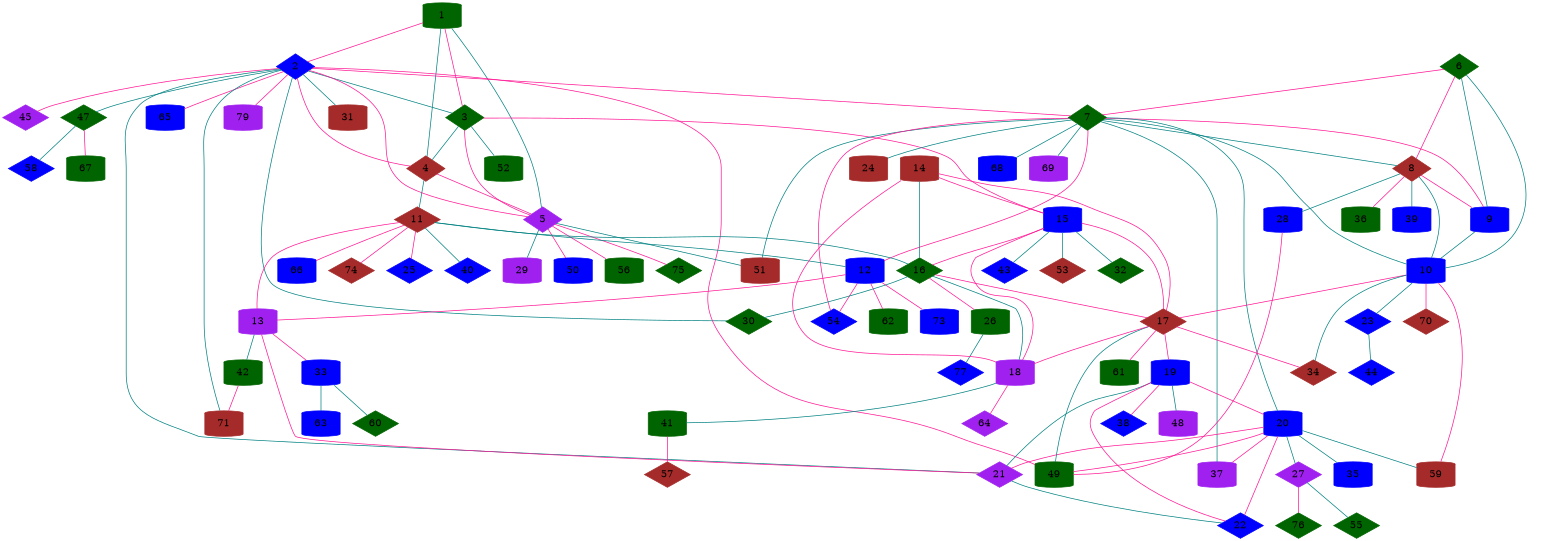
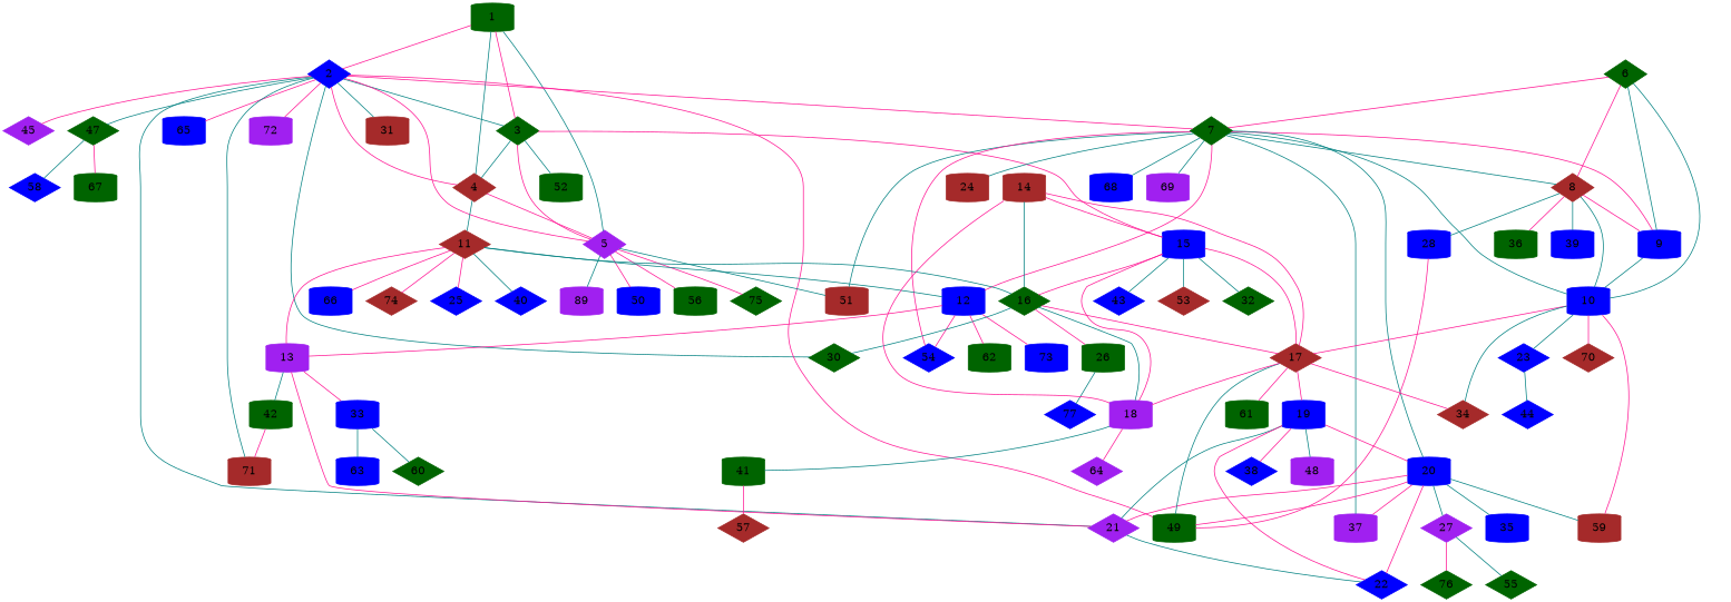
  graph {
    node [color=blue shape=cylinder style=filled]
    edge [color=deeppink weight=1.0]
    1 [color=darkgreen]
    2 [shape=diamond]
    3 [color=darkgreen shape=diamond]
    4 [color=brown shape=diamond]
    5 [color=purple shape=diamond]
    7 [color=darkgreen shape=diamond]
    21 [color=purple shape=diamond]
    30 [color=darkgreen shape=diamond]
    31 [color=brown]
    45 [color=purple shape=diamond]
    47 [color=darkgreen shape=diamond]
    49 [color=darkgreen]
    65
    71 [color=brown]
-   72 [color=purple label=79]
+   72 [color=purple]
    15
    52 [color=darkgreen]
    11 [color=brown shape=diamond]
-   29 [color=purple]
+   29 [color=purple label=89]
    50
    51 [color=brown]
    56 [color=darkgreen]
    75 [color=darkgreen shape=diamond]
    8 [color=brown shape=diamond]
    9
    10
    12
    20
    24 [color=brown]
    37 [color=purple]
    54 [shape=diamond]
    68
    69 [color=purple]
    22 [shape=diamond]
    58 [shape=diamond]
    67 [color=darkgreen]
    17 [color=brown shape=diamond]
    16 [color=darkgreen shape=diamond]
    18 [color=purple]
    32 [color=darkgreen shape=diamond]
    43 [shape=diamond]
    53 [color=brown shape=diamond]
    13 [color=purple]
    25 [shape=diamond]
    40 [shape=diamond]
    66
    74 [color=brown shape=diamond]
    6 [color=darkgreen shape=diamond]
    28
    36 [color=darkgreen]
    39
    23 [shape=diamond]
    34 [color=brown shape=diamond]
    59 [color=brown]
    70 [color=brown shape=diamond]
    62 [color=darkgreen]
    73
    27 [color=purple shape=diamond]
    35
    19
    61 [color=darkgreen]
    44 [shape=diamond]
    33
    42 [color=darkgreen]
    26 [color=darkgreen]
    60 [color=darkgreen shape=diamond]
    63
    14 [color=brown]
    41 [color=darkgreen]
    64 [color=purple shape=diamond]
    77 [shape=diamond]
    38 [shape=diamond]
    48 [color=purple]
    57 [color=brown shape=diamond]
    55 [color=darkgreen shape=diamond]
    76 [color=darkgreen shape=diamond]
    1 -- 2
    1 -- 3
    1 -- 4 [color=teal]
    1 -- 5 [color=teal]
    2 -- 3 [color=teal]
    2 -- 4
    2 -- 5
    2 -- 7
    2 -- 21 [color=teal]
    2 -- 30 [color=teal]
    2 -- 31 [color=teal]
    2 -- 45
    2 -- 47 [color=teal]
    2 -- 49
    2 -- 65
    2 -- 71 [color=teal]
    2 -- 72
    3 -- 4 [color=teal]
    3 -- 5
    3 -- 15
    3 -- 52 [color=teal]
    4 -- 5
    4 -- 11 [color=teal]
    5 -- 29 [color=teal]
    5 -- 50
    5 -- 51 [color=teal]
    5 -- 56
    5 -- 75
    7 -- 51 [color=teal]
    7 -- 8 [color=teal]
    7 -- 9
    7 -- 10 [color=teal]
    7 -- 12
    7 -- 20 [color=teal]
    7 -- 24 [color=teal]
    7 -- 37 [color=teal]
    7 -- 54
    7 -- 68 [color=teal]
    7 -- 69 [color=teal]
    21 -- 22 [color=teal]
    47 -- 58 [color=teal]
    47 -- 67
    15 -- 17
    15 -- 16
    15 -- 18
    15 -- 32 [color=teal]
    15 -- 43 [color=teal]
    15 -- 53 [color=teal]
    11 -- 12 [color=teal weight=3.0]
    11 -- 16 [color=teal]
    11 -- 13 [weight=3.0]
    11 -- 25
    11 -- 40 [color=teal]
    11 -- 66
    11 -- 74
    8 -- 9
    8 -- 10 [color=teal]
    8 -- 28 [color=teal]
    8 -- 36
    8 -- 39 [color=teal]
    9 -- 10 [color=teal]
    10 -- 17
    10 -- 23 [color=teal]
    10 -- 34 [color=teal]
    10 -- 59
    10 -- 70
    12 -- 54
    12 -- 13
    12 -- 62
    12 -- 73
    20 -- 21 [weight=2.0]
    20 -- 49
    20 -- 37
    20 -- 22 [weight=3.0]
    20 -- 59 [color=teal]
    20 -- 27 [color=teal]
    20 -- 35 [color=teal]
    17 -- 49 [color=teal]
    17 -- 18
    17 -- 34
    17 -- 19
    17 -- 61
    16 -- 30 [color=teal]
    16 -- 17
    16 -- 18 [color=teal]
    16 -- 26
    18 -- 41 [color=teal]
    18 -- 64
    13 -- 21
    13 -- 33
    13 -- 42 [color=teal]
    6 -- 7
    6 -- 8
    6 -- 9 [color=teal]
    6 -- 10 [color=teal]
    28 -- 49
    23 -- 44 [color=teal]
    27 -- 55 [color=teal]
    27 -- 76
    19 -- 21 [color=teal]
    19 -- 20 [weight=2.0]
    19 -- 22
    19 -- 38
    19 -- 48 [color=teal]
    33 -- 60 [color=teal]
    33 -- 63 [color=teal]
    42 -- 71
    26 -- 77 [color=teal]
    14 -- 15
    14 -- 17
    14 -- 16 [color=teal]
    14 -- 18
    41 -- 57
  }
